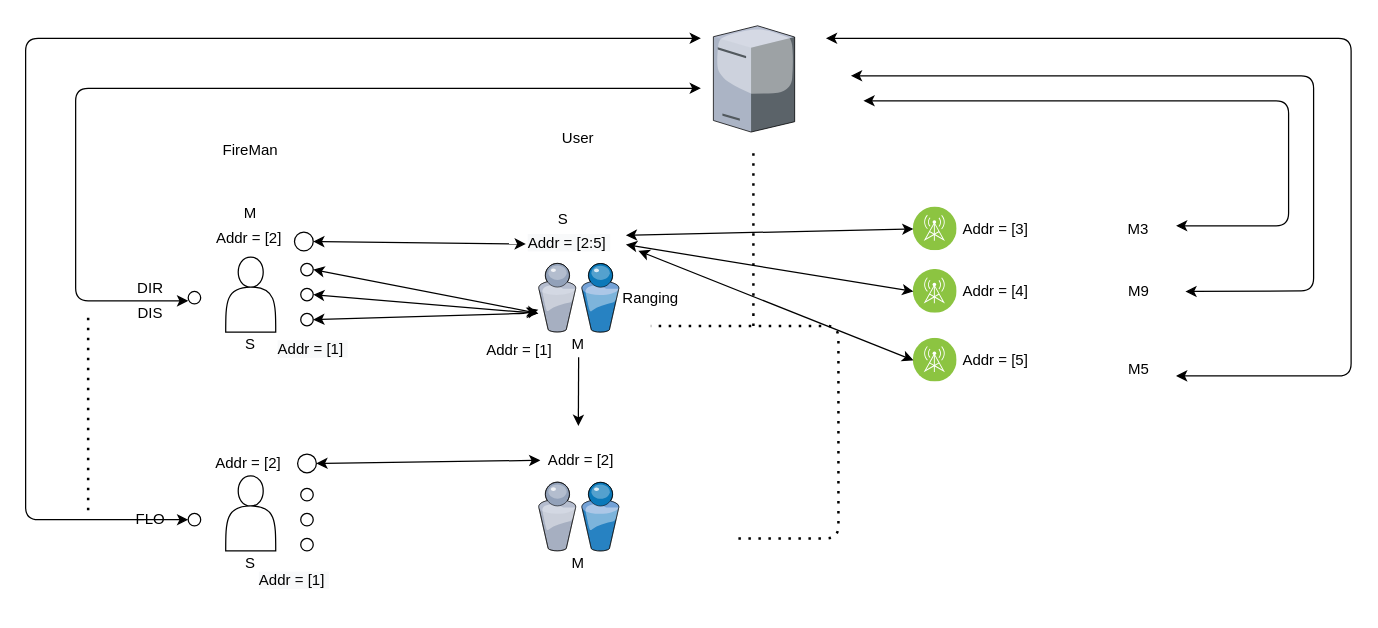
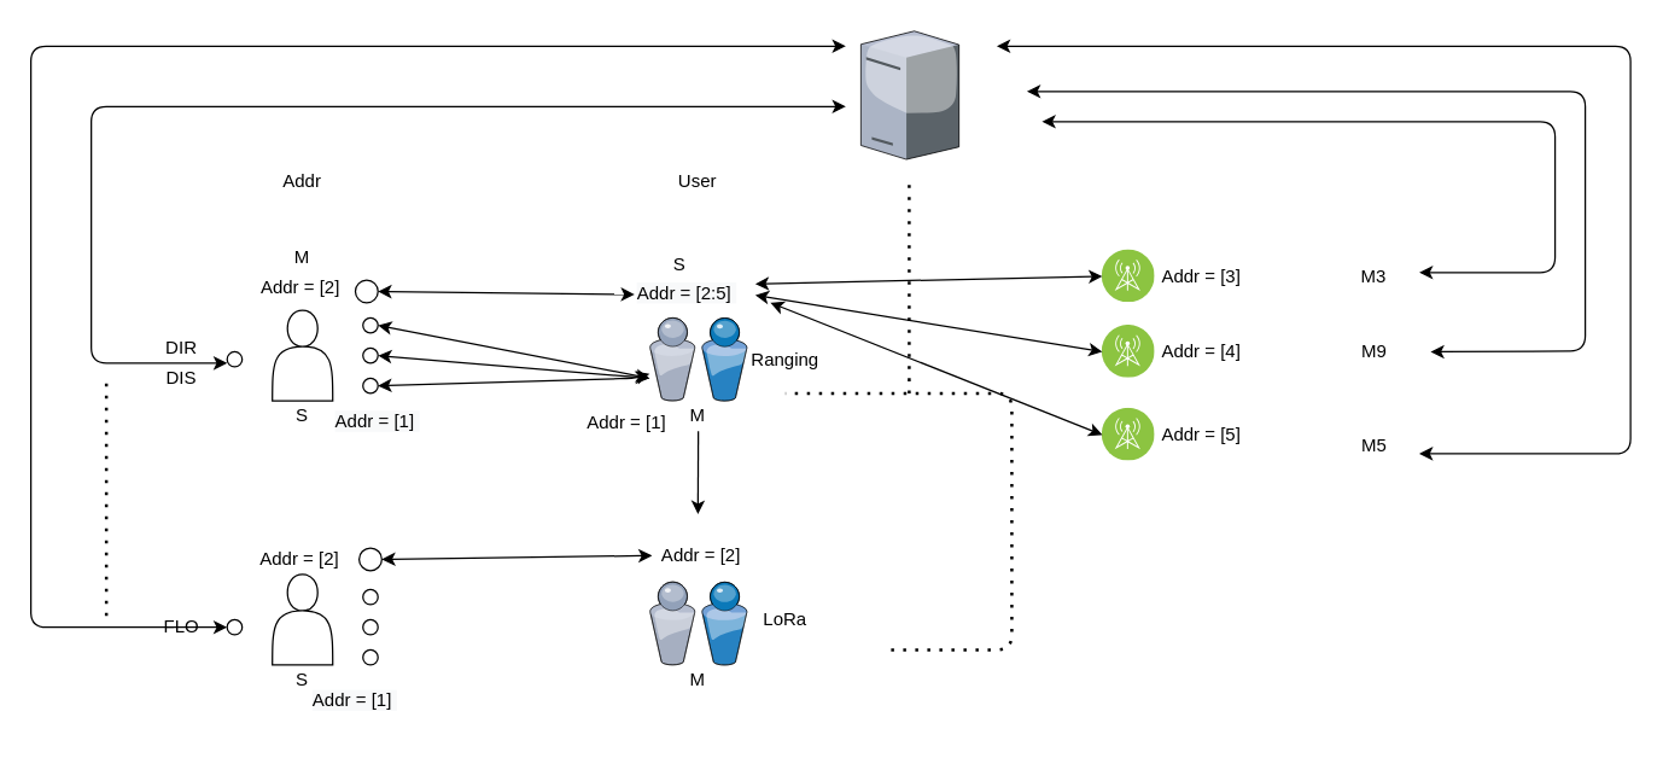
  <mxCell id="0" />
  <mxCell id="1" parent="0" />
  <mxCell id="2" value="" style="shape=actor;whiteSpace=wrap;html=1;" vertex="1" parent="1"><mxGeometry x="180" y="205" width="40" height="60" as="geometry" /></mxCell>
  <mxCell id="3" value="" style="verticalLabelPosition=bottom;aspect=fixed;html=1;verticalAlign=top;strokeColor=none;align=center;outlineConnect=0;shape=mxgraph.citrix.users;" vertex="1" parent="1"><mxGeometry x="430" y="210" width="64.5" height="55" as="geometry" /></mxCell>
  <mxCell id="4" value="" style="ellipse;whiteSpace=wrap;html=1;aspect=fixed;" vertex="1" parent="1"><mxGeometry x="240" y="210" width="10" height="10" as="geometry" /></mxCell>
  <mxCell id="5" value="" style="ellipse;whiteSpace=wrap;html=1;aspect=fixed;" vertex="1" parent="1"><mxGeometry x="240" y="230" width="10" height="10" as="geometry" /></mxCell>
  <mxCell id="6" value="" style="ellipse;whiteSpace=wrap;html=1;aspect=fixed;" vertex="1" parent="1"><mxGeometry x="240" y="250" width="10" height="10" as="geometry" /></mxCell>
  <mxCell id="7" value="" style="ellipse;whiteSpace=wrap;html=1;aspect=fixed;" vertex="1" parent="1"><mxGeometry x="150" y="232.5" width="10" height="10" as="geometry" /></mxCell>
  <mxCell id="8" value="" style="endArrow=classic;startArrow=classic;html=1;exitX=1;exitY=0.5;exitDx=0;exitDy=0;" edge="1" parent="1" source="4"><mxGeometry width="50" height="50" relative="1" as="geometry"><mxPoint x="250" y="212.5" as="sourcePoint" /><mxPoint x="430" y="250" as="targetPoint" /></mxGeometry></mxCell>
- <mxCell id="9" value="FireMan" style="text;html=1;strokeColor=none;fillColor=none;align=center;verticalAlign=middle;whiteSpace=wrap;rounded=0;" vertex="1" parent="1"><mxGeometry x="180" y="110" width="40" height="20" as="geometry" /></mxCell>
- <mxCell id="10" value="User" style="text;html=1;strokeColor=none;fillColor=none;align=center;verticalAlign=middle;whiteSpace=wrap;rounded=0;" vertex="1" parent="1"><mxGeometry x="442.25" y="100" width="40" height="20" as="geometry" /></mxCell>
+ <mxCell id="9" value="Addr" style="text;html=1;strokeColor=none;fillColor=none;align=center;verticalAlign=middle;whiteSpace=wrap;rounded=0;" vertex="1" parent="1"><mxGeometry x="180" y="110" width="40" height="20" as="geometry" /></mxCell>
+ <mxCell id="10" value="User" style="text;html=1;strokeColor=none;fillColor=none;align=center;verticalAlign=middle;whiteSpace=wrap;rounded=0;" vertex="1" parent="1"><mxGeometry x="442.25" y="110" width="40" height="20" as="geometry" /></mxCell>
  <mxCell id="11" value="Addr = [2]&amp;nbsp;" style="text;html=1;strokeColor=none;fillColor=none;align=center;verticalAlign=middle;whiteSpace=wrap;rounded=0;" vertex="1" parent="1"><mxGeometry x="162.5" y="180" width="75" height="20" as="geometry" /></mxCell>
  <mxCell id="12" value="" style="endArrow=classic;startArrow=classic;html=1;exitX=1;exitY=0.5;exitDx=0;exitDy=0;" edge="1" parent="1" source="5"><mxGeometry width="50" height="50" relative="1" as="geometry"><mxPoint x="430" y="290" as="sourcePoint" /><mxPoint x="430" y="250" as="targetPoint" /></mxGeometry></mxCell>
  <mxCell id="13" value="" style="endArrow=classic;startArrow=classic;html=1;exitX=1;exitY=0.5;exitDx=0;exitDy=0;" edge="1" parent="1" source="6" target="3"><mxGeometry width="50" height="50" relative="1" as="geometry"><mxPoint x="430" y="290" as="sourcePoint" /><mxPoint x="480" y="240" as="targetPoint" /><Array as="points"><mxPoint x="420" y="250" /></Array></mxGeometry></mxCell>
  <mxCell id="14" value="DIR" style="text;html=1;strokeColor=none;fillColor=none;align=center;verticalAlign=middle;whiteSpace=wrap;rounded=0;" vertex="1" parent="1"><mxGeometry x="100" y="220" width="40" height="20" as="geometry" /></mxCell>
  <mxCell id="15" value="Addr = [1]" style="text;html=1;strokeColor=none;fillColor=none;align=center;verticalAlign=middle;whiteSpace=wrap;rounded=0;" vertex="1" parent="1"><mxGeometry x="380" y="270" width="70" height="20" as="geometry" /></mxCell>
  <mxCell id="16" value="" style="shape=actor;whiteSpace=wrap;html=1;" vertex="1" parent="1"><mxGeometry x="180" y="380" width="40" height="60" as="geometry" /></mxCell>
  <mxCell id="17" value="" style="verticalLabelPosition=bottom;aspect=fixed;html=1;verticalAlign=top;strokeColor=none;align=center;outlineConnect=0;shape=mxgraph.citrix.users;" vertex="1" parent="1"><mxGeometry x="430" y="385" width="64.5" height="55" as="geometry" /></mxCell>
  <mxCell id="18" value="" style="ellipse;whiteSpace=wrap;html=1;aspect=fixed;" vertex="1" parent="1"><mxGeometry x="240" y="390" width="10" height="10" as="geometry" /></mxCell>
  <mxCell id="19" value="" style="ellipse;whiteSpace=wrap;html=1;aspect=fixed;" vertex="1" parent="1"><mxGeometry x="240" y="410" width="10" height="10" as="geometry" /></mxCell>
  <mxCell id="20" value="" style="ellipse;whiteSpace=wrap;html=1;aspect=fixed;" vertex="1" parent="1"><mxGeometry x="240" y="430" width="10" height="10" as="geometry" /></mxCell>
  <mxCell id="21" value="" style="ellipse;whiteSpace=wrap;html=1;aspect=fixed;" vertex="1" parent="1"><mxGeometry x="150" y="410" width="10" height="10" as="geometry" /></mxCell>
  <mxCell id="22" value="FLO" style="text;html=1;strokeColor=none;fillColor=none;align=center;verticalAlign=middle;whiteSpace=wrap;rounded=0;" vertex="1" parent="1"><mxGeometry x="100" y="405" width="40" height="20" as="geometry" /></mxCell>
  <mxCell id="23" value="" style="endArrow=classic;startArrow=classic;html=1;entryX=0;entryY=0.5;entryDx=0;entryDy=0;exitX=1;exitY=0.5;exitDx=0;exitDy=0;" edge="1" parent="1" source="57" target="36"><mxGeometry width="50" height="50" relative="1" as="geometry"><mxPoint x="250" y="413" as="sourcePoint" /><mxPoint x="420" y="335" as="targetPoint" /></mxGeometry></mxCell>
+ <mxCell id="24" value="LoRa" style="text;html=1;strokeColor=none;fillColor=none;align=center;verticalAlign=middle;whiteSpace=wrap;rounded=0;" vertex="1" parent="1"><mxGeometry x="500" y="400" width="40" height="20" as="geometry" /></mxCell>
  <mxCell id="25" value="S" style="text;html=1;strokeColor=none;fillColor=none;align=center;verticalAlign=middle;whiteSpace=wrap;rounded=0;" vertex="1" parent="1"><mxGeometry x="180" y="265" width="40" height="20" as="geometry" /></mxCell>
  <mxCell id="26" value="M" style="text;html=1;strokeColor=none;fillColor=none;align=center;verticalAlign=middle;whiteSpace=wrap;rounded=0;" vertex="1" parent="1"><mxGeometry x="442.25" y="265" width="40" height="20" as="geometry" /></mxCell>
  <mxCell id="27" value="M" style="text;html=1;strokeColor=none;fillColor=none;align=center;verticalAlign=middle;whiteSpace=wrap;rounded=0;" vertex="1" parent="1"><mxGeometry x="442.25" y="440" width="40" height="20" as="geometry" /></mxCell>
  <mxCell id="28" value="Ranging" style="text;html=1;strokeColor=none;fillColor=none;align=center;verticalAlign=middle;whiteSpace=wrap;rounded=0;" vertex="1" parent="1"><mxGeometry x="500" y="227.5" width="40" height="20" as="geometry" /></mxCell>
  <mxCell id="29" value="DIS" style="text;html=1;strokeColor=none;fillColor=none;align=center;verticalAlign=middle;whiteSpace=wrap;rounded=0;" vertex="1" parent="1"><mxGeometry x="100" y="240" width="40" height="20" as="geometry" /></mxCell>
  <mxCell id="30" value="S" style="text;html=1;strokeColor=none;fillColor=none;align=center;verticalAlign=middle;whiteSpace=wrap;rounded=0;" vertex="1" parent="1"><mxGeometry x="180" y="440" width="40" height="20" as="geometry" /></mxCell>
  <mxCell id="31" value="" style="ellipse;whiteSpace=wrap;html=1;aspect=fixed;" vertex="1" parent="1"><mxGeometry x="235" y="185" width="15" height="15" as="geometry" /></mxCell>
  <mxCell id="32" value="" style="endArrow=classic;startArrow=classic;html=1;exitX=1;exitY=0.5;exitDx=0;exitDy=0;" edge="1" parent="1" source="31" target="34"><mxGeometry width="50" height="50" relative="1" as="geometry"><mxPoint x="350" y="340" as="sourcePoint" /><mxPoint x="420" y="240" as="targetPoint" /><Array as="points" /></mxGeometry></mxCell>
  <mxCell id="33" value="&lt;span style=&quot;color: rgb(0 , 0 , 0) ; font-family: &amp;#34;helvetica&amp;#34; ; font-size: 12px ; font-style: normal ; font-weight: 400 ; letter-spacing: normal ; text-align: center ; text-indent: 0px ; text-transform: none ; word-spacing: 0px ; background-color: rgb(248 , 249 , 250) ; display: inline ; float: none&quot;&gt;Addr = [1]&amp;nbsp;&lt;/span&gt;" style="text;whiteSpace=wrap;html=1;" vertex="1" parent="1"><mxGeometry x="220" y="265" width="60" height="30" as="geometry" /></mxCell>
  <mxCell id="34" value="&lt;span style=&quot;color: rgb(0 , 0 , 0) ; font-family: &amp;#34;helvetica&amp;#34; ; font-size: 12px ; font-style: normal ; font-weight: 400 ; letter-spacing: normal ; text-align: center ; text-indent: 0px ; text-transform: none ; word-spacing: 0px ; background-color: rgb(248 , 249 , 250) ; display: inline ; float: none&quot;&gt;Addr = [2:5]&amp;nbsp;&lt;/span&gt;" style="text;whiteSpace=wrap;html=1;" vertex="1" parent="1"><mxGeometry x="420" y="180" width="80" height="30" as="geometry" /></mxCell>
  <mxCell id="35" value="Addr = [2]&amp;nbsp;" style="text;html=1;strokeColor=none;fillColor=none;align=center;verticalAlign=middle;whiteSpace=wrap;rounded=0;" vertex="1" parent="1"><mxGeometry x="140" y="360" width="120" height="20" as="geometry" /></mxCell>
  <mxCell id="36" value="Addr = [2]&amp;nbsp;" style="text;html=1;strokeColor=none;fillColor=none;align=center;verticalAlign=middle;whiteSpace=wrap;rounded=0;" vertex="1" parent="1"><mxGeometry x="431.62" y="357.5" width="68.38" height="20" as="geometry" /></mxCell>
  <mxCell id="37" value="S" style="text;html=1;strokeColor=none;fillColor=none;align=center;verticalAlign=middle;whiteSpace=wrap;rounded=0;" vertex="1" parent="1"><mxGeometry x="430" y="165" width="40" height="20" as="geometry" /></mxCell>
  <mxCell id="38" value="M" style="text;html=1;strokeColor=none;fillColor=none;align=center;verticalAlign=middle;whiteSpace=wrap;rounded=0;" vertex="1" parent="1"><mxGeometry x="180" y="160" width="40" height="20" as="geometry" /></mxCell>
  <mxCell id="39" value="" style="verticalLabelPosition=bottom;aspect=fixed;html=1;verticalAlign=top;strokeColor=none;align=center;outlineConnect=0;shape=mxgraph.citrix.tower_server;" vertex="1" parent="1"><mxGeometry x="570" y="20" width="65" height="85" as="geometry" /></mxCell>
  <mxCell id="40" value="" style="aspect=fixed;perimeter=ellipsePerimeter;html=1;align=center;shadow=0;dashed=0;fontColor=#4277BB;labelBackgroundColor=#ffffff;fontSize=12;spacingTop=3;image;image=img/lib/ibm/infrastructure/mobile_provider_network.svg;" vertex="1" parent="1"><mxGeometry x="730" y="165" width="35" height="35" as="geometry" /></mxCell>
  <mxCell id="41" value="" style="aspect=fixed;perimeter=ellipsePerimeter;html=1;align=center;shadow=0;dashed=0;fontColor=#4277BB;labelBackgroundColor=#ffffff;fontSize=12;spacingTop=3;image;image=img/lib/ibm/infrastructure/mobile_provider_network.svg;" vertex="1" parent="1"><mxGeometry x="730" y="215" width="35" height="35" as="geometry" /></mxCell>
  <mxCell id="42" value="" style="aspect=fixed;perimeter=ellipsePerimeter;html=1;align=center;shadow=0;dashed=0;fontColor=#4277BB;labelBackgroundColor=#ffffff;fontSize=12;spacingTop=3;image;image=img/lib/ibm/infrastructure/mobile_provider_network.svg;" vertex="1" parent="1"><mxGeometry x="730" y="270" width="35" height="35" as="geometry" /></mxCell>
  <mxCell id="43" value="Addr = [3]&amp;nbsp;" style="text;html=1;strokeColor=none;fillColor=none;align=center;verticalAlign=middle;whiteSpace=wrap;rounded=0;" vertex="1" parent="1"><mxGeometry x="760" y="172.5" width="75" height="20" as="geometry" /></mxCell>
  <mxCell id="44" value="Addr = [4]&amp;nbsp;" style="text;html=1;strokeColor=none;fillColor=none;align=center;verticalAlign=middle;whiteSpace=wrap;rounded=0;" vertex="1" parent="1"><mxGeometry x="760" y="222.5" width="75" height="20" as="geometry" /></mxCell>
  <mxCell id="45" value="Addr = [5]&amp;nbsp;" style="text;html=1;strokeColor=none;fillColor=none;align=center;verticalAlign=middle;whiteSpace=wrap;rounded=0;" vertex="1" parent="1"><mxGeometry x="760" y="273.75" width="75" height="27.5" as="geometry" /></mxCell>
  <mxCell id="46" value="M3" style="text;html=1;strokeColor=none;fillColor=none;align=center;verticalAlign=middle;whiteSpace=wrap;rounded=0;" vertex="1" parent="1"><mxGeometry x="890" y="172.5" width="40" height="20" as="geometry" /></mxCell>
  <mxCell id="47" value="M9" style="text;html=1;strokeColor=none;fillColor=none;align=center;verticalAlign=middle;whiteSpace=wrap;rounded=0;" vertex="1" parent="1"><mxGeometry x="872.5" y="222.5" width="75" height="20" as="geometry" /></mxCell>
  <mxCell id="48" value="M5" style="text;html=1;strokeColor=none;fillColor=none;align=center;verticalAlign=middle;whiteSpace=wrap;rounded=0;" vertex="1" parent="1"><mxGeometry x="872.5" y="285" width="75" height="20" as="geometry" /></mxCell>
  <mxCell id="49" value="" style="endArrow=classic;startArrow=classic;html=1;exitX=1;exitY=0.25;exitDx=0;exitDy=0;entryX=0;entryY=0.5;entryDx=0;entryDy=0;" edge="1" parent="1" source="34" target="40"><mxGeometry width="50" height="50" relative="1" as="geometry"><mxPoint x="600" y="320" as="sourcePoint" /><mxPoint x="650" y="270" as="targetPoint" /></mxGeometry></mxCell>
  <mxCell id="50" value="" style="endArrow=classic;startArrow=classic;html=1;exitX=1;exitY=0.5;exitDx=0;exitDy=0;entryX=0;entryY=0.5;entryDx=0;entryDy=0;" edge="1" parent="1" source="34" target="41"><mxGeometry width="50" height="50" relative="1" as="geometry"><mxPoint x="510" y="197.5" as="sourcePoint" /><mxPoint x="740" y="192.5" as="targetPoint" /></mxGeometry></mxCell>
  <mxCell id="51" value="" style="endArrow=classic;startArrow=classic;html=1;entryX=0;entryY=0.5;entryDx=0;entryDy=0;" edge="1" parent="1" target="42"><mxGeometry width="50" height="50" relative="1" as="geometry"><mxPoint x="510" y="200" as="sourcePoint" /><mxPoint x="750" y="202.5" as="targetPoint" /></mxGeometry></mxCell>
  <mxCell id="52" value="" style="endArrow=classic;html=1;exitX=0.5;exitY=1;exitDx=0;exitDy=0;" edge="1" parent="1" source="26"><mxGeometry width="50" height="50" relative="1" as="geometry"><mxPoint x="540" y="320" as="sourcePoint" /><mxPoint x="462" y="340" as="targetPoint" /></mxGeometry></mxCell>
  <mxCell id="53" value="" style="endArrow=none;dashed=1;html=1;dashPattern=1 3;strokeWidth=2;" edge="1" parent="1"><mxGeometry width="50" height="50" relative="1" as="geometry"><mxPoint x="590" y="430" as="sourcePoint" /><mxPoint x="520" y="260" as="targetPoint" /><Array as="points"><mxPoint x="670" y="430" /><mxPoint x="670" y="260" /></Array></mxGeometry></mxCell>
  <mxCell id="54" value="" style="endArrow=none;dashed=1;html=1;dashPattern=1 3;strokeWidth=2;" edge="1" parent="1"><mxGeometry width="50" height="50" relative="1" as="geometry"><mxPoint x="70" y="407.5" as="sourcePoint" /><mxPoint x="70" y="247.5" as="targetPoint" /></mxGeometry></mxCell>
  <mxCell id="55" value="" style="endArrow=none;dashed=1;html=1;dashPattern=1 3;strokeWidth=2;" edge="1" parent="1"><mxGeometry width="50" height="50" relative="1" as="geometry"><mxPoint x="602" y="260" as="sourcePoint" /><mxPoint x="602" y="120" as="targetPoint" /><Array as="points"><mxPoint x="602" y="190" /></Array></mxGeometry></mxCell>
  <mxCell id="56" value="&lt;span style=&quot;color: rgb(0, 0, 0); font-family: helvetica; font-size: 12px; font-style: normal; font-weight: 400; letter-spacing: normal; text-align: center; text-indent: 0px; text-transform: none; word-spacing: 0px; background-color: rgb(248, 249, 250); display: inline; float: none;&quot;&gt;Addr = [1]&amp;nbsp;&lt;/span&gt;" style="text;whiteSpace=wrap;html=1;" vertex="1" parent="1"><mxGeometry x="205" y="450" width="80" height="30" as="geometry" /></mxCell>
  <mxCell id="57" value="" style="ellipse;whiteSpace=wrap;html=1;aspect=fixed;" vertex="1" parent="1"><mxGeometry x="237.5" y="362.5" width="15" height="15" as="geometry" /></mxCell>
  <mxCell id="58" value="" style="endArrow=classic;startArrow=classic;html=1;" edge="1" parent="1"><mxGeometry width="50" height="50" relative="1" as="geometry"><mxPoint x="150" y="240" as="sourcePoint" /><mxPoint x="560" y="70" as="targetPoint" /><Array as="points"><mxPoint x="60" y="240" /><mxPoint x="60" y="70" /></Array></mxGeometry></mxCell>
  <mxCell id="59" value="" style="endArrow=classic;startArrow=classic;html=1;entryX=0;entryY=0.5;entryDx=0;entryDy=0;" edge="1" parent="1" target="21"><mxGeometry width="50" height="50" relative="1" as="geometry"><mxPoint x="560" y="30" as="sourcePoint" /><mxPoint x="560" y="290" as="targetPoint" /><Array as="points"><mxPoint x="20" y="30" /><mxPoint x="20" y="415" /></Array></mxGeometry></mxCell>
  <mxCell id="60" value="" style="endArrow=classic;startArrow=classic;html=1;" edge="1" parent="1"><mxGeometry width="50" height="50" relative="1" as="geometry"><mxPoint x="940" y="300" as="sourcePoint" /><mxPoint x="660" y="30" as="targetPoint" /><Array as="points"><mxPoint x="1080" y="300" /><mxPoint x="1080" y="30" /></Array></mxGeometry></mxCell>
  <mxCell id="61" value="" style="endArrow=classic;startArrow=classic;html=1;exitX=1;exitY=0.5;exitDx=0;exitDy=0;" edge="1" parent="1" source="47"><mxGeometry width="50" height="50" relative="1" as="geometry"><mxPoint x="510" y="340" as="sourcePoint" /><mxPoint x="680" y="60" as="targetPoint" /><Array as="points"><mxPoint x="1050" y="232" /><mxPoint x="1050" y="150" /><mxPoint x="1050" y="60" /></Array></mxGeometry></mxCell>
  <mxCell id="62" value="" style="endArrow=classic;startArrow=classic;html=1;" edge="1" parent="1"><mxGeometry width="50" height="50" relative="1" as="geometry"><mxPoint x="940" y="180" as="sourcePoint" /><mxPoint x="690" y="80" as="targetPoint" /><Array as="points"><mxPoint x="1030" y="180" /><mxPoint x="1030" y="80" /></Array></mxGeometry></mxCell>
